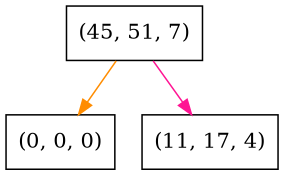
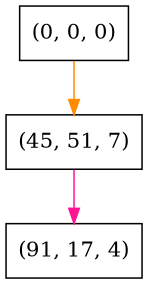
  digraph {
    node [shape=box]
    "(0, 0, 0)"
    "(45, 51, 7)"
-   "(11, 17, 4)"
-   "(45, 51, 7)" -> "(0, 0, 0)" [color=darkorange]
+   "(11, 17, 4)" [label="(91, 17, 4)"]
+   "(0, 0, 0)" -> "(45, 51, 7)" [color=darkorange]
    "(45, 51, 7)" -> "(11, 17, 4)" [color=deeppink]
  }
